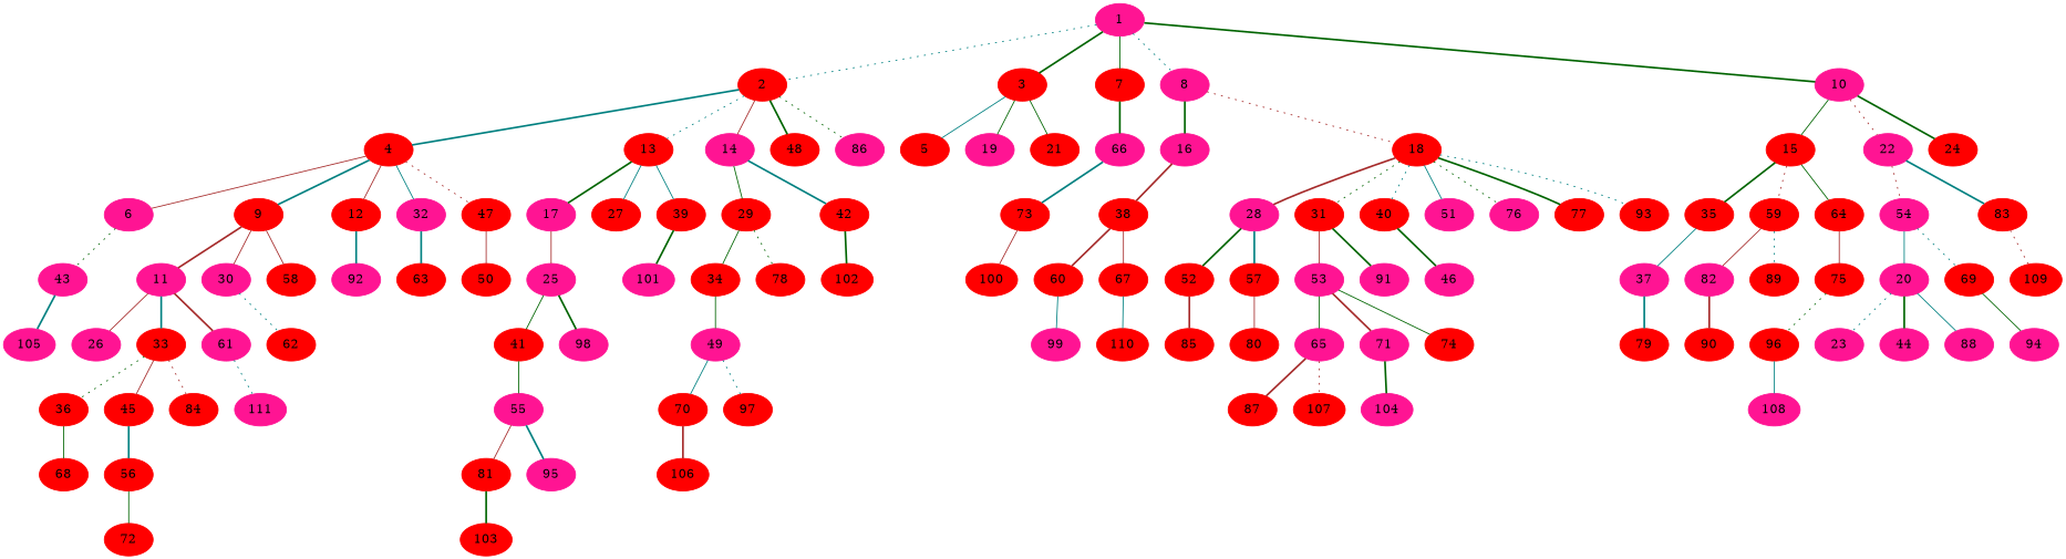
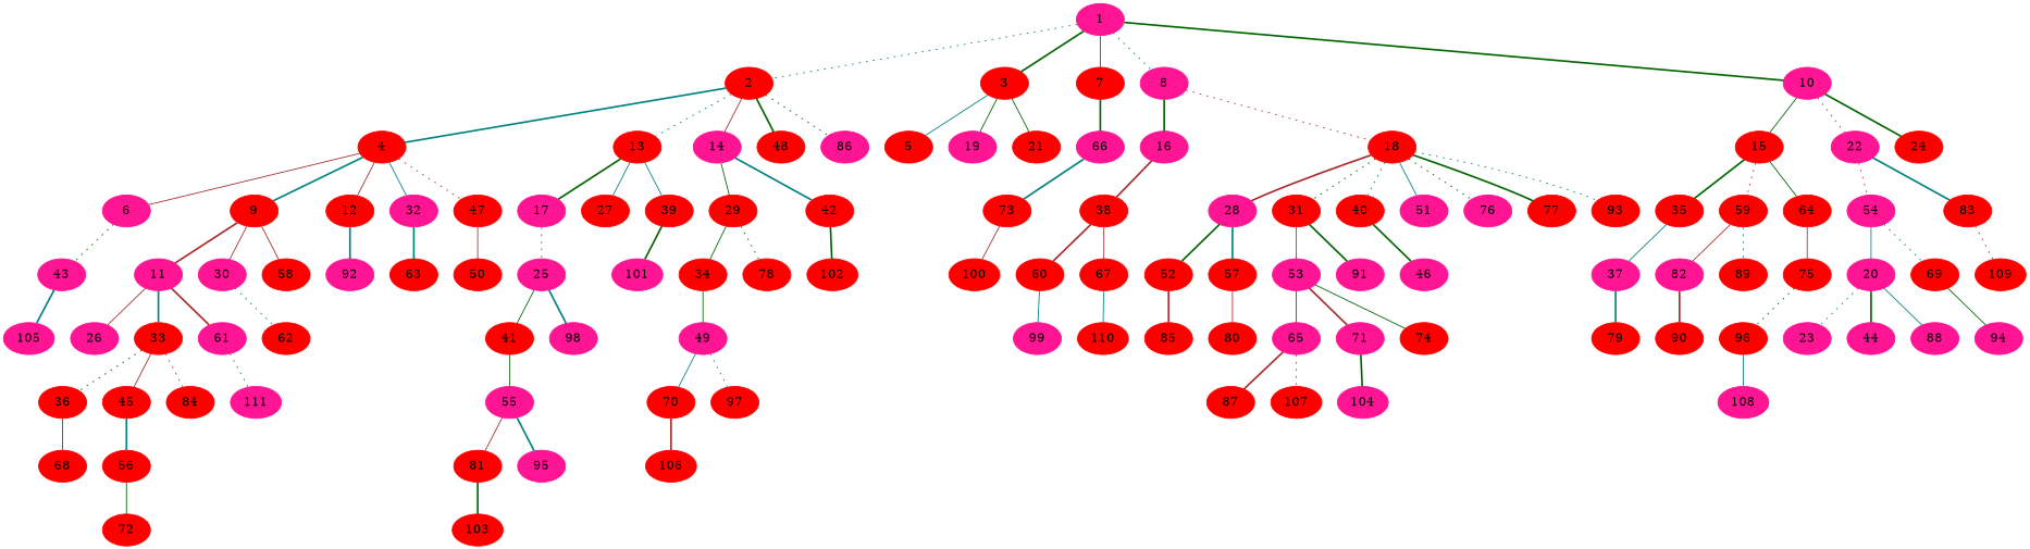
  graph {
    node [color=red style=filled]
    edge [color=darkgreen style=solid]
    1 [color=deeppink]
    2
    3
    7
    8 [color=deeppink]
    10 [color=deeppink]
    4
    13
    14 [color=deeppink]
    48
    86 [color=deeppink]
    5
    19 [color=deeppink]
    21
    66 [color=deeppink]
    16 [color=deeppink]
    18
    15
    22 [color=deeppink]
    24
    6 [color=deeppink]
    9
    12
    32 [color=deeppink]
    47
    17 [color=deeppink]
    27
    39
    29
    42
    43 [color=deeppink]
    11 [color=deeppink]
    30 [color=deeppink]
    58
    92 [color=deeppink]
    63
    50
    105 [color=deeppink]
    73
    38
    28 [color=deeppink]
    31
    40
    51 [color=deeppink]
    76 [color=deeppink]
    77
    93
    26 [color=deeppink]
    33
    61 [color=deeppink]
    62
    35
    59
    64
    20 [color=deeppink]
    23 [color=deeppink]
    44 [color=deeppink]
    88 [color=deeppink]
    54 [color=deeppink]
    83
    36
    45
    84
    111 [color=deeppink]
    25 [color=deeppink]
    101 [color=deeppink]
    34
    78
    102
    37 [color=deeppink]
    82 [color=deeppink]
    89
    75
    60
    67
    41
    98 [color=deeppink]
    52
    57
    53 [color=deeppink]
    91 [color=deeppink]
    46 [color=deeppink]
    69
    109
    55 [color=deeppink]
    85
    80
    49 [color=deeppink]
    65 [color=deeppink]
    71 [color=deeppink]
    74
    68
    56
    70
    97
    79
    99 [color=deeppink]
    110
    81
    95 [color=deeppink]
    72
    106
    87
    107
    104 [color=deeppink]
    94 [color=deeppink]
    103
    90
    96
    100
    108 [color=deeppink]
    1 -- 2 [color=teal style=dotted]
    1 -- 3 [style=bold]
    1 -- 7
    1 -- 8 [color=teal style=dotted]
    1 -- 10 [style=bold]
    2 -- 4 [color=teal style=bold]
    2 -- 13 [color=teal style=dotted]
    2 -- 14 [color=brown]
    2 -- 48 [style=bold]
    2 -- 86 [style=dotted]
    3 -- 5 [color=teal]
    3 -- 19
    3 -- 21
    7 -- 66 [style=bold]
    8 -- 16 [style=bold]
    8 -- 18 [color=brown style=dotted]
    10 -- 15
    10 -- 22 [color=brown style=dotted]
    10 -- 24 [style=bold]
    4 -- 6 [color=brown]
    4 -- 9 [color=teal style=bold]
    4 -- 12 [color=brown]
    4 -- 32 [color=teal]
    4 -- 47 [color=brown style=dotted]
    13 -- 17 [style=bold]
    13 -- 27 [color=teal]
    13 -- 39 [color=teal]
    14 -- 29
    14 -- 42 [color=teal style=bold]
    66 -- 73 [color=teal style=bold]
    16 -- 38 [color=brown style=bold]
    18 -- 28 [color=brown style=bold]
    18 -- 31 [style=dotted]
    18 -- 40 [color=teal style=dotted]
    18 -- 51 [color=teal]
    18 -- 76 [style=dotted]
    18 -- 77 [style=bold]
    18 -- 93 [color=teal style=dotted]
    15 -- 35 [style=bold]
    15 -- 59 [color=brown style=dotted]
    15 -- 64
    22 -- 54 [color=brown style=dotted]
    22 -- 83 [color=teal style=bold]
    6 -- 43 [style=dotted]
    9 -- 11 [color=brown style=bold]
    9 -- 30 [color=brown]
    9 -- 58 [color=brown]
    12 -- 92 [color=teal style=bold]
    32 -- 63 [color=teal style=bold]
    47 -- 50 [color=brown]
-   17 -- 25 [color=brown]
+   17 -- 25 [color=brown style=dotted]
    39 -- 101 [style=bold]
    29 -- 34
    29 -- 78 [style=dotted]
    42 -- 102 [style=bold]
    43 -- 105 [color=teal style=bold]
    11 -- 26 [color=brown]
    11 -- 33 [color=teal style=bold]
    11 -- 61 [color=brown style=bold]
    30 -- 62 [color=teal style=dotted]
    73 -- 100 [color=brown]
    38 -- 60 [color=brown style=bold]
    38 -- 67 [color=brown]
    28 -- 52 [style=bold]
    28 -- 57 [color=teal style=bold]
    31 -- 53 [color=brown]
    31 -- 91 [style=bold]
    40 -- 46 [style=bold]
    33 -- 36 [style=dotted]
    33 -- 45 [color=brown]
    33 -- 84 [color=brown style=dotted]
    61 -- 111 [color=teal style=dotted]
    35 -- 37 [color=teal]
    59 -- 82 [color=brown]
    59 -- 89 [color=teal style=dotted]
    64 -- 75 [color=brown]
    20 -- 23 [color=teal style=dotted]
    20 -- 44 [style=bold]
    20 -- 88 [color=teal]
    54 -- 20 [color=teal]
    54 -- 69 [color=teal style=dotted]
    83 -- 109 [color=brown style=dotted]
    36 -- 68
    45 -- 56 [color=teal style=bold]
    25 -- 41
-   25 -- 98 [style=bold]
+   25 -- 98 [color=teal style=bold]
    34 -- 49
    37 -- 79 [color=teal style=bold]
    82 -- 90 [color=brown style=bold]
    75 -- 96 [style=dotted]
    60 -- 99 [color=teal]
    67 -- 110 [color=teal]
    41 -- 55
    52 -- 85 [color=brown style=bold]
    57 -- 80 [color=brown]
    53 -- 65
    53 -- 71 [color=brown style=bold]
    53 -- 74
    69 -- 94
    55 -- 81 [color=brown]
    55 -- 95 [color=teal style=bold]
    49 -- 70 [color=teal]
    49 -- 97 [color=teal style=dotted]
    65 -- 87 [color=brown style=bold]
    65 -- 107 [color=brown style=dotted]
    71 -- 104 [style=bold]
    56 -- 72
    70 -- 106 [color=brown style=bold]
    81 -- 103 [style=bold]
    96 -- 108 [color=teal]
  }
